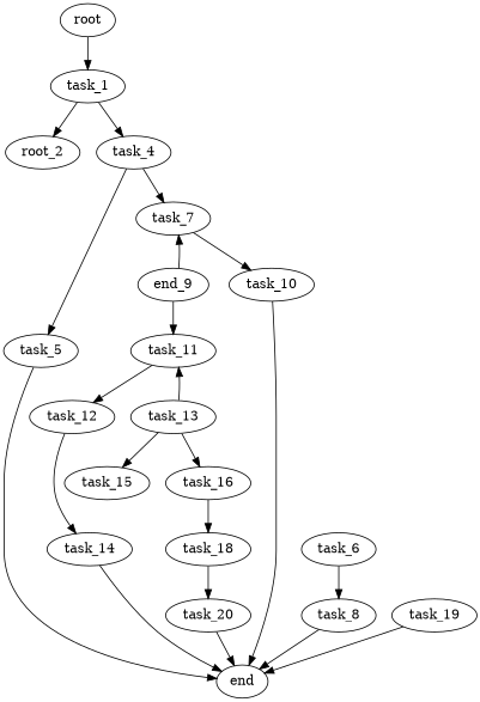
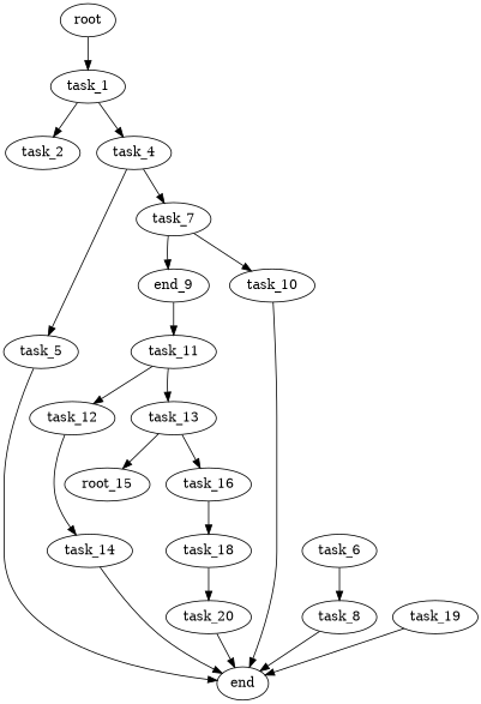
  digraph {
    root
    task_1
-   task_2 [label=root_2]
+   task_2
    task_4
    task_5
    task_7
    task_6
    task_8
    end
    n10 [label=end_9]
    task_10
    task_11
    task_12
    task_13
    task_14
-   task_15
+   task_15 [label=root_15]
    task_16
    task_18
    task_20
    task_19
    root -> task_1
    task_1 -> task_2
    task_1 -> task_4
    task_4 -> task_5
    task_4 -> task_7
    task_5 -> end
-   n10 -> task_7
+   task_7 -> n10
    task_7 -> task_10
    task_6 -> task_8
    task_8 -> end
    n10 -> task_11
    task_10 -> end
    task_11 -> task_12
-   task_13 -> task_11
+   task_11 -> task_13
    task_12 -> task_14
    task_13 -> task_15
    task_13 -> task_16
    task_14 -> end
    task_16 -> task_18
    task_18 -> task_20
    task_20 -> end
    task_19 -> end
  }
